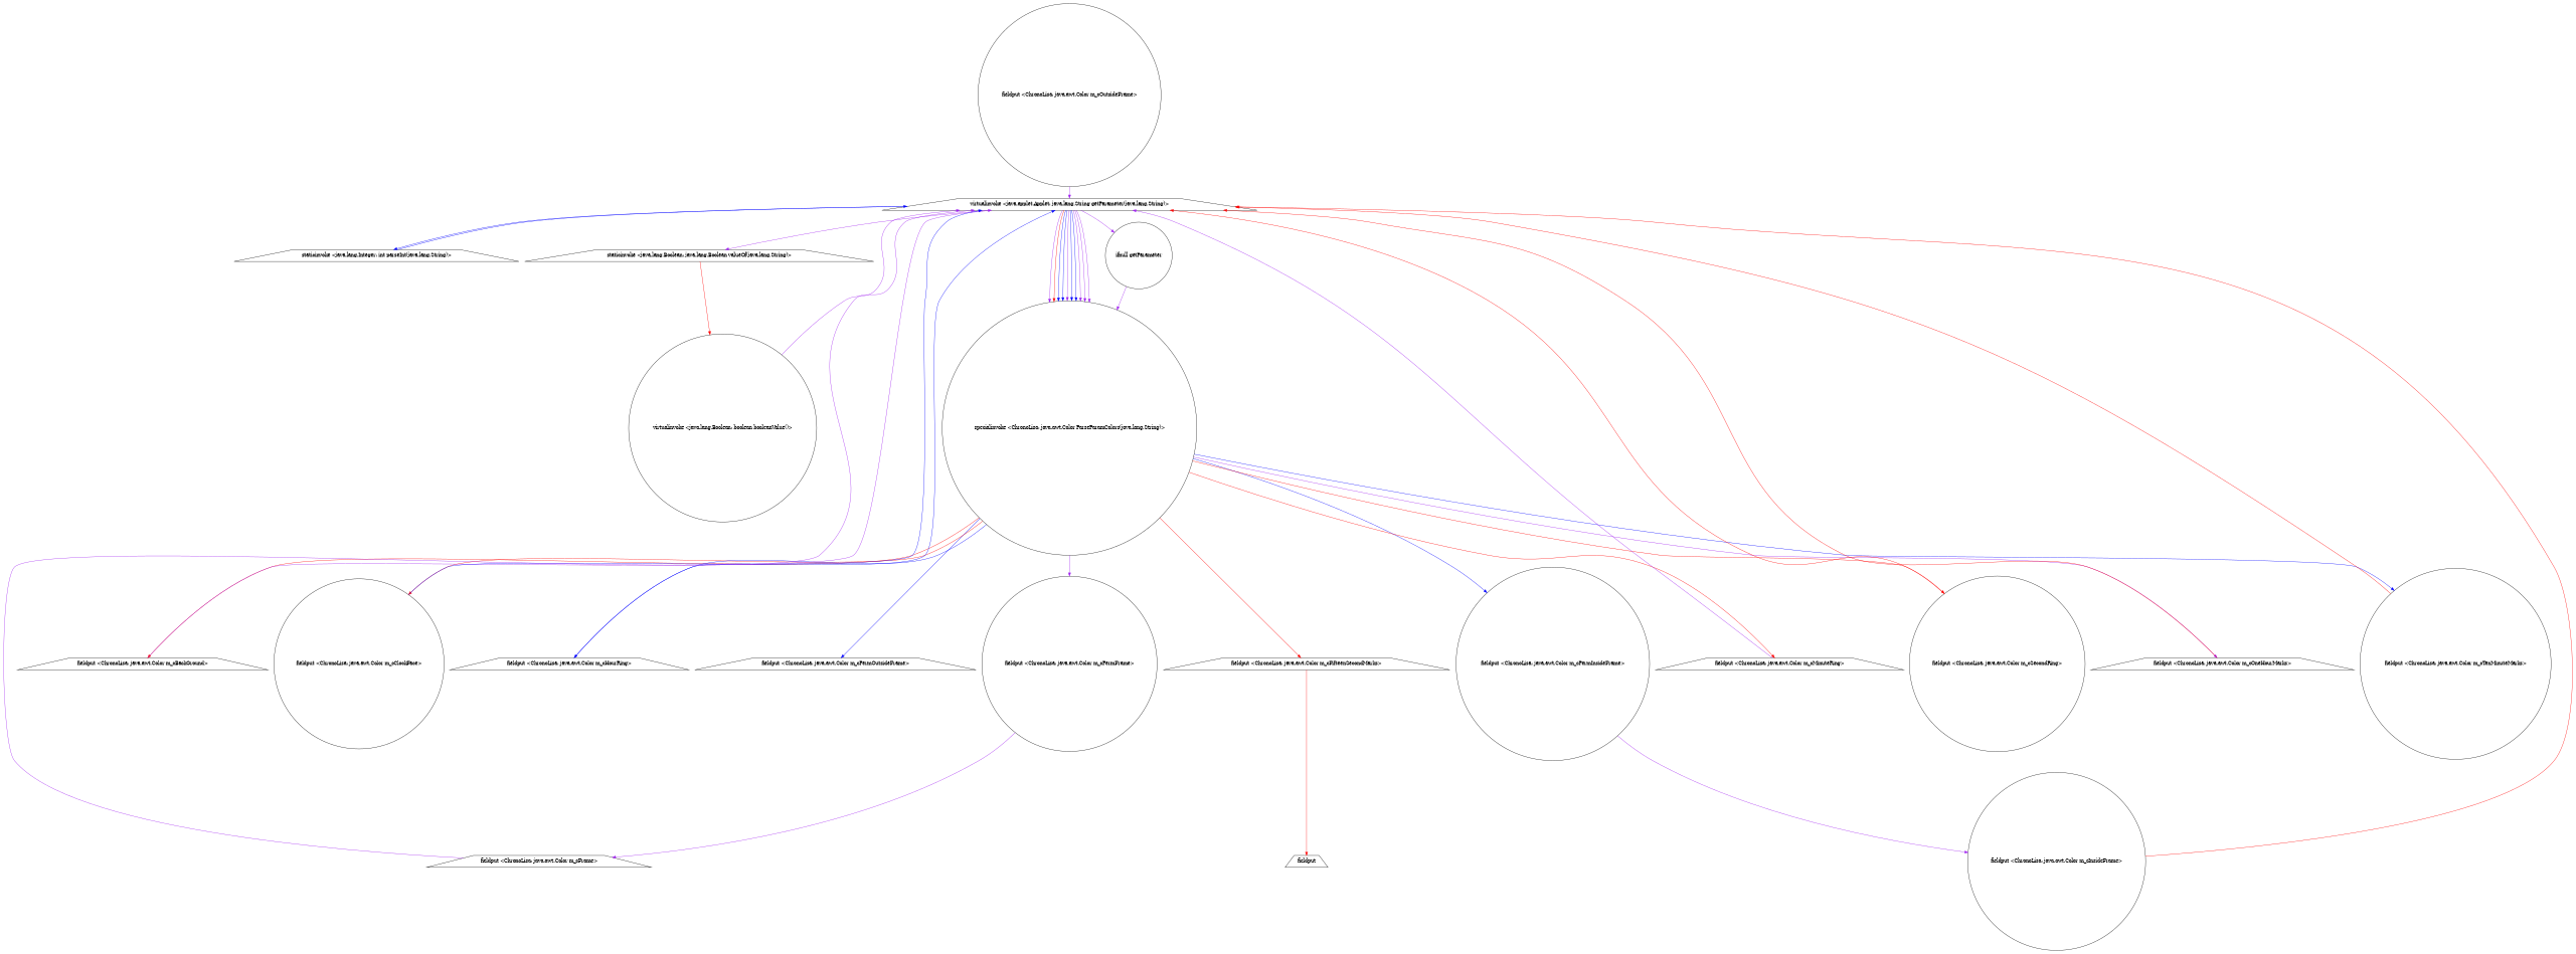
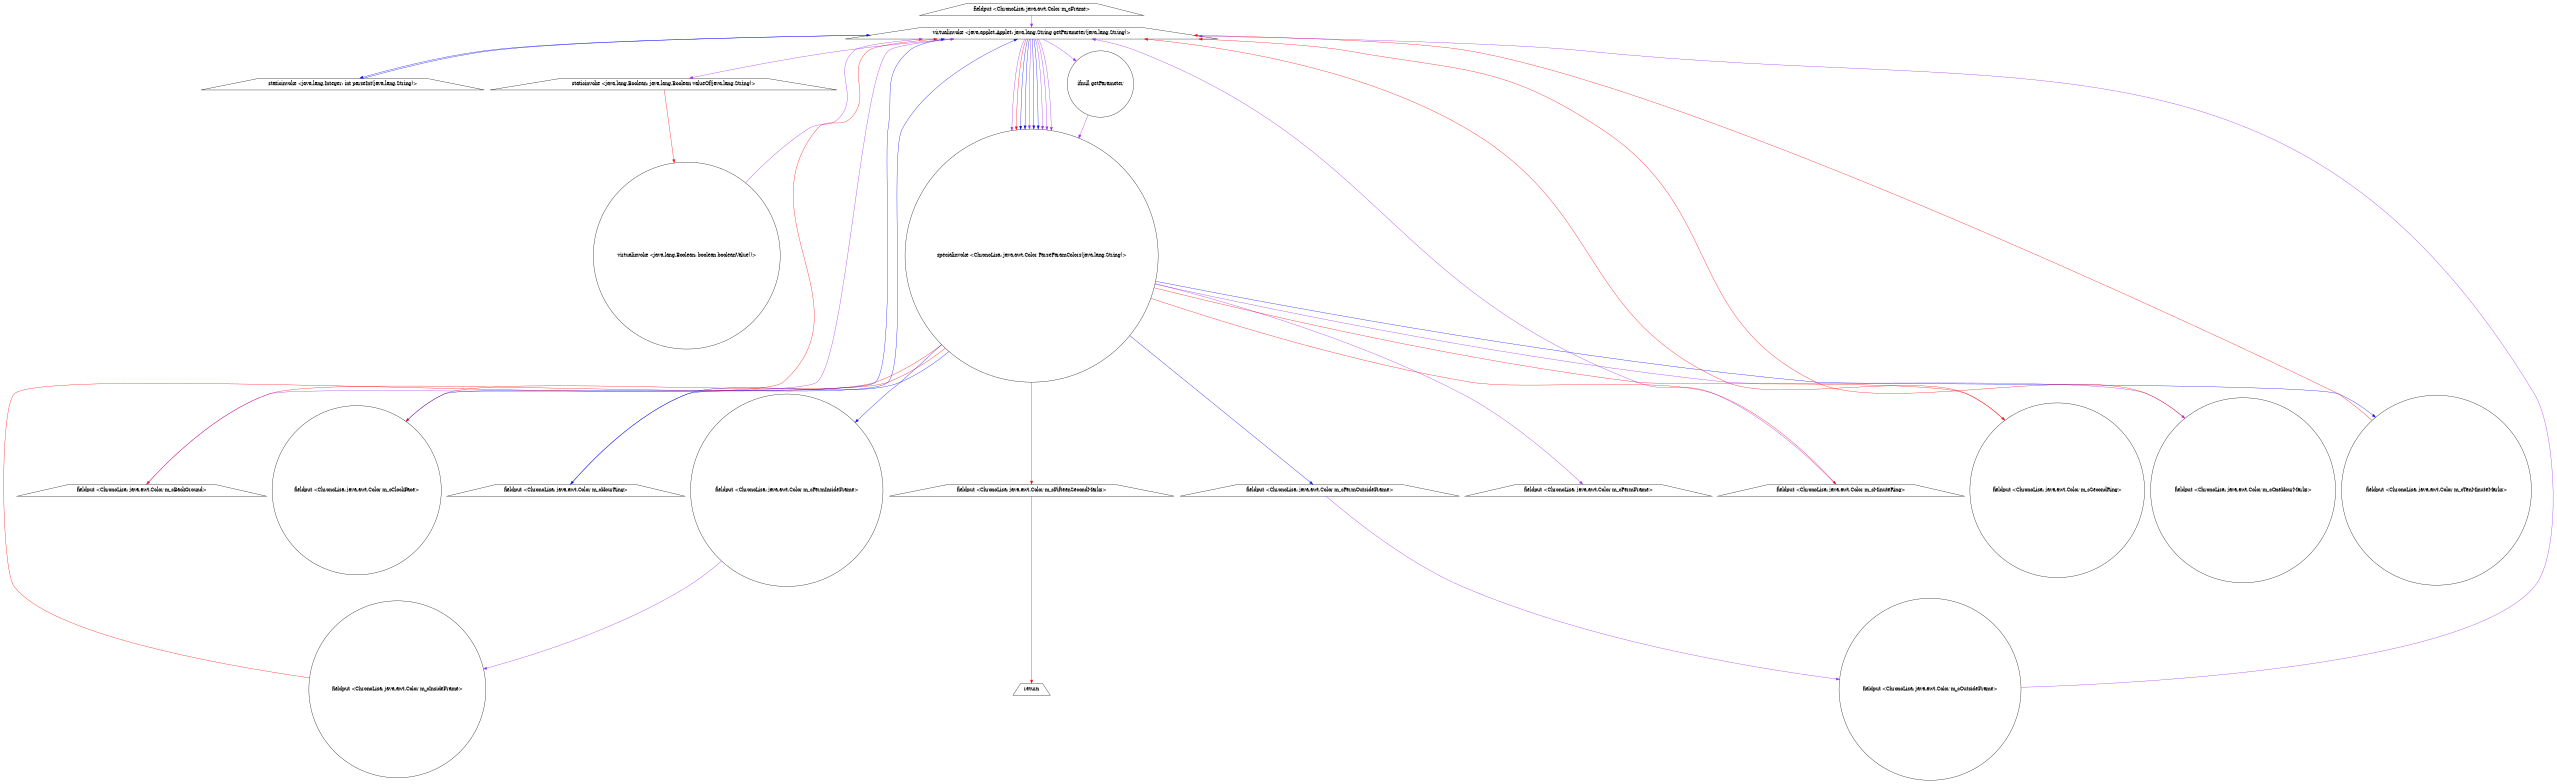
  digraph {
    node [shape=trapezium]
    edge [color=purple]
    "virtualinvoke <java.applet.Applet: java.lang.String getParameter(java.lang.String)>"
    "staticinvoke <java.lang.Integer: int parseInt(java.lang.String)>"
    "staticinvoke <java.lang.Boolean: java.lang.Boolean valueOf(java.lang.String)>"
    "specialinvoke <ChronoLisa: java.awt.Color ParseParamColors(java.lang.String)>" [shape=circle]
    n5 [label="ifnull getParameter" shape=circle]
    "virtualinvoke <java.lang.Boolean: boolean booleanValue()>" [shape=circle]
    "fieldput <ChronoLisa: java.awt.Color m_cBackGround>"
    "fieldput <ChronoLisa: java.awt.Color m_cPermOutsideFrame>"
-   "fieldput <ChronoLisa: java.awt.Color m_cPermFrame>" [shape=circle]
+   "fieldput <ChronoLisa: java.awt.Color m_cPermFrame>"
    "fieldput <ChronoLisa: java.awt.Color m_cPermInsideFrame>" [shape=circle]
    "fieldput <ChronoLisa: java.awt.Color m_cClockFace>" [shape=circle]
    "fieldput <ChronoLisa: java.awt.Color m_cHourRing>"
    "fieldput <ChronoLisa: java.awt.Color m_cMinuteRing>"
    "fieldput <ChronoLisa: java.awt.Color m_cSecondRing>" [shape=circle]
-   "fieldput <ChronoLisa: java.awt.Color m_cOneHourMarks>"
+   "fieldput <ChronoLisa: java.awt.Color m_cOneHourMarks>" [shape=circle]
    "fieldput <ChronoLisa: java.awt.Color m_cTenMinuteMarks>" [shape=circle]
    "fieldput <ChronoLisa: java.awt.Color m_cFifteenSecondMarks>"
    "fieldput <ChronoLisa: java.awt.Color m_cOutsideFrame>" [shape=circle]
    "fieldput <ChronoLisa: java.awt.Color m_cFrame>"
    "fieldput <ChronoLisa: java.awt.Color m_cInsideFrame>" [shape=circle]
-   return [label=fieldput]
+   return
    "virtualinvoke <java.applet.Applet: java.lang.String getParameter(java.lang.String)>" -> "staticinvoke <java.lang.Integer: int parseInt(java.lang.String)>" [color=blue]
    "virtualinvoke <java.applet.Applet: java.lang.String getParameter(java.lang.String)>" -> "staticinvoke <java.lang.Boolean: java.lang.Boolean valueOf(java.lang.String)>"
    "virtualinvoke <java.applet.Applet: java.lang.String getParameter(java.lang.String)>" -> "specialinvoke <ChronoLisa: java.awt.Color ParseParamColors(java.lang.String)>"
    "virtualinvoke <java.applet.Applet: java.lang.String getParameter(java.lang.String)>" -> "specialinvoke <ChronoLisa: java.awt.Color ParseParamColors(java.lang.String)>" [color=red]
    "virtualinvoke <java.applet.Applet: java.lang.String getParameter(java.lang.String)>" -> "specialinvoke <ChronoLisa: java.awt.Color ParseParamColors(java.lang.String)>" [color=blue]
    "virtualinvoke <java.applet.Applet: java.lang.String getParameter(java.lang.String)>" -> "specialinvoke <ChronoLisa: java.awt.Color ParseParamColors(java.lang.String)>" [color=blue]
    "virtualinvoke <java.applet.Applet: java.lang.String getParameter(java.lang.String)>" -> "specialinvoke <ChronoLisa: java.awt.Color ParseParamColors(java.lang.String)>"
    "virtualinvoke <java.applet.Applet: java.lang.String getParameter(java.lang.String)>" -> "specialinvoke <ChronoLisa: java.awt.Color ParseParamColors(java.lang.String)>" [color=blue]
    "virtualinvoke <java.applet.Applet: java.lang.String getParameter(java.lang.String)>" -> "specialinvoke <ChronoLisa: java.awt.Color ParseParamColors(java.lang.String)>" [color=blue]
    "virtualinvoke <java.applet.Applet: java.lang.String getParameter(java.lang.String)>" -> "specialinvoke <ChronoLisa: java.awt.Color ParseParamColors(java.lang.String)>"
    "virtualinvoke <java.applet.Applet: java.lang.String getParameter(java.lang.String)>" -> "specialinvoke <ChronoLisa: java.awt.Color ParseParamColors(java.lang.String)>"
    "virtualinvoke <java.applet.Applet: java.lang.String getParameter(java.lang.String)>" -> "specialinvoke <ChronoLisa: java.awt.Color ParseParamColors(java.lang.String)>"
    "virtualinvoke <java.applet.Applet: java.lang.String getParameter(java.lang.String)>" -> n5
    "staticinvoke <java.lang.Integer: int parseInt(java.lang.String)>" -> "virtualinvoke <java.applet.Applet: java.lang.String getParameter(java.lang.String)>" [color=blue]
    "staticinvoke <java.lang.Boolean: java.lang.Boolean valueOf(java.lang.String)>" -> "virtualinvoke <java.lang.Boolean: boolean booleanValue()>" [color=red]
    "specialinvoke <ChronoLisa: java.awt.Color ParseParamColors(java.lang.String)>" -> "fieldput <ChronoLisa: java.awt.Color m_cBackGround>" [color=red]
    "specialinvoke <ChronoLisa: java.awt.Color ParseParamColors(java.lang.String)>" -> "fieldput <ChronoLisa: java.awt.Color m_cPermOutsideFrame>" [color=blue]
    "specialinvoke <ChronoLisa: java.awt.Color ParseParamColors(java.lang.String)>" -> "fieldput <ChronoLisa: java.awt.Color m_cPermFrame>"
    "specialinvoke <ChronoLisa: java.awt.Color ParseParamColors(java.lang.String)>" -> "fieldput <ChronoLisa: java.awt.Color m_cPermInsideFrame>" [color=blue]
    "specialinvoke <ChronoLisa: java.awt.Color ParseParamColors(java.lang.String)>" -> "fieldput <ChronoLisa: java.awt.Color m_cClockFace>" [color=red]
    "specialinvoke <ChronoLisa: java.awt.Color ParseParamColors(java.lang.String)>" -> "fieldput <ChronoLisa: java.awt.Color m_cHourRing>" [color=blue]
    "specialinvoke <ChronoLisa: java.awt.Color ParseParamColors(java.lang.String)>" -> "fieldput <ChronoLisa: java.awt.Color m_cMinuteRing>" [color=red]
    "specialinvoke <ChronoLisa: java.awt.Color ParseParamColors(java.lang.String)>" -> "fieldput <ChronoLisa: java.awt.Color m_cSecondRing>" [color=red]
    "specialinvoke <ChronoLisa: java.awt.Color ParseParamColors(java.lang.String)>" -> "fieldput <ChronoLisa: java.awt.Color m_cOneHourMarks>"
    "specialinvoke <ChronoLisa: java.awt.Color ParseParamColors(java.lang.String)>" -> "fieldput <ChronoLisa: java.awt.Color m_cTenMinuteMarks>" [color=blue]
    "specialinvoke <ChronoLisa: java.awt.Color ParseParamColors(java.lang.String)>" -> "fieldput <ChronoLisa: java.awt.Color m_cFifteenSecondMarks>" [color=red]
    n5 -> "specialinvoke <ChronoLisa: java.awt.Color ParseParamColors(java.lang.String)>"
    "virtualinvoke <java.lang.Boolean: boolean booleanValue()>" -> "virtualinvoke <java.applet.Applet: java.lang.String getParameter(java.lang.String)>"
    "fieldput <ChronoLisa: java.awt.Color m_cBackGround>" -> "virtualinvoke <java.applet.Applet: java.lang.String getParameter(java.lang.String)>"
-   "fieldput <ChronoLisa: java.awt.Color m_cPermFrame>" -> "fieldput <ChronoLisa: java.awt.Color m_cFrame>"
+   "fieldput <ChronoLisa: java.awt.Color m_cPermOutsideFrame>" -> "fieldput <ChronoLisa: java.awt.Color m_cOutsideFrame>"
    "fieldput <ChronoLisa: java.awt.Color m_cPermInsideFrame>" -> "fieldput <ChronoLisa: java.awt.Color m_cInsideFrame>"
    "fieldput <ChronoLisa: java.awt.Color m_cClockFace>" -> "virtualinvoke <java.applet.Applet: java.lang.String getParameter(java.lang.String)>" [color=blue]
    "fieldput <ChronoLisa: java.awt.Color m_cHourRing>" -> "virtualinvoke <java.applet.Applet: java.lang.String getParameter(java.lang.String)>" [color=blue]
    "fieldput <ChronoLisa: java.awt.Color m_cMinuteRing>" -> "virtualinvoke <java.applet.Applet: java.lang.String getParameter(java.lang.String)>"
    "fieldput <ChronoLisa: java.awt.Color m_cSecondRing>" -> "virtualinvoke <java.applet.Applet: java.lang.String getParameter(java.lang.String)>" [color=red]
    "fieldput <ChronoLisa: java.awt.Color m_cOneHourMarks>" -> "virtualinvoke <java.applet.Applet: java.lang.String getParameter(java.lang.String)>" [color=red]
    "fieldput <ChronoLisa: java.awt.Color m_cTenMinuteMarks>" -> "virtualinvoke <java.applet.Applet: java.lang.String getParameter(java.lang.String)>" [color=red]
    "fieldput <ChronoLisa: java.awt.Color m_cFifteenSecondMarks>" -> return [color=red]
    "fieldput <ChronoLisa: java.awt.Color m_cOutsideFrame>" -> "virtualinvoke <java.applet.Applet: java.lang.String getParameter(java.lang.String)>"
    "fieldput <ChronoLisa: java.awt.Color m_cFrame>" -> "virtualinvoke <java.applet.Applet: java.lang.String getParameter(java.lang.String)>"
    "fieldput <ChronoLisa: java.awt.Color m_cInsideFrame>" -> "virtualinvoke <java.applet.Applet: java.lang.String getParameter(java.lang.String)>" [color=red]
  }
